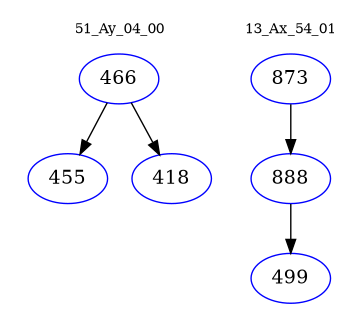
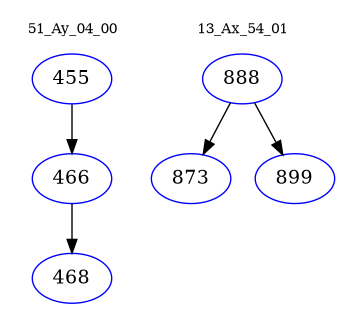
  digraph {
    node [color=blue]
    edge [color=black]
    n1 [label=466]
    n2 [label=455]
-   n3 [label=418]
+   n3 [label=468]
    n4 [label=888]
    n5 [label=873]
-   n6 [label=499]
+   n6 [label=899]
    subgraph cluster_1 {
      color=white
      fontsize=10
      label="51_Ay_04_00"
      n1
      n2
      n3
    }
    subgraph cluster_2 {
      color=white
      fontsize=10
      label="13_Ax_54_01"
      n4
      n5
      n6
    }
-   n1 -> n2
+   n2 -> n1
    n1 -> n3
-   n5 -> n4
+   n4 -> n5
    n4 -> n6
  }
